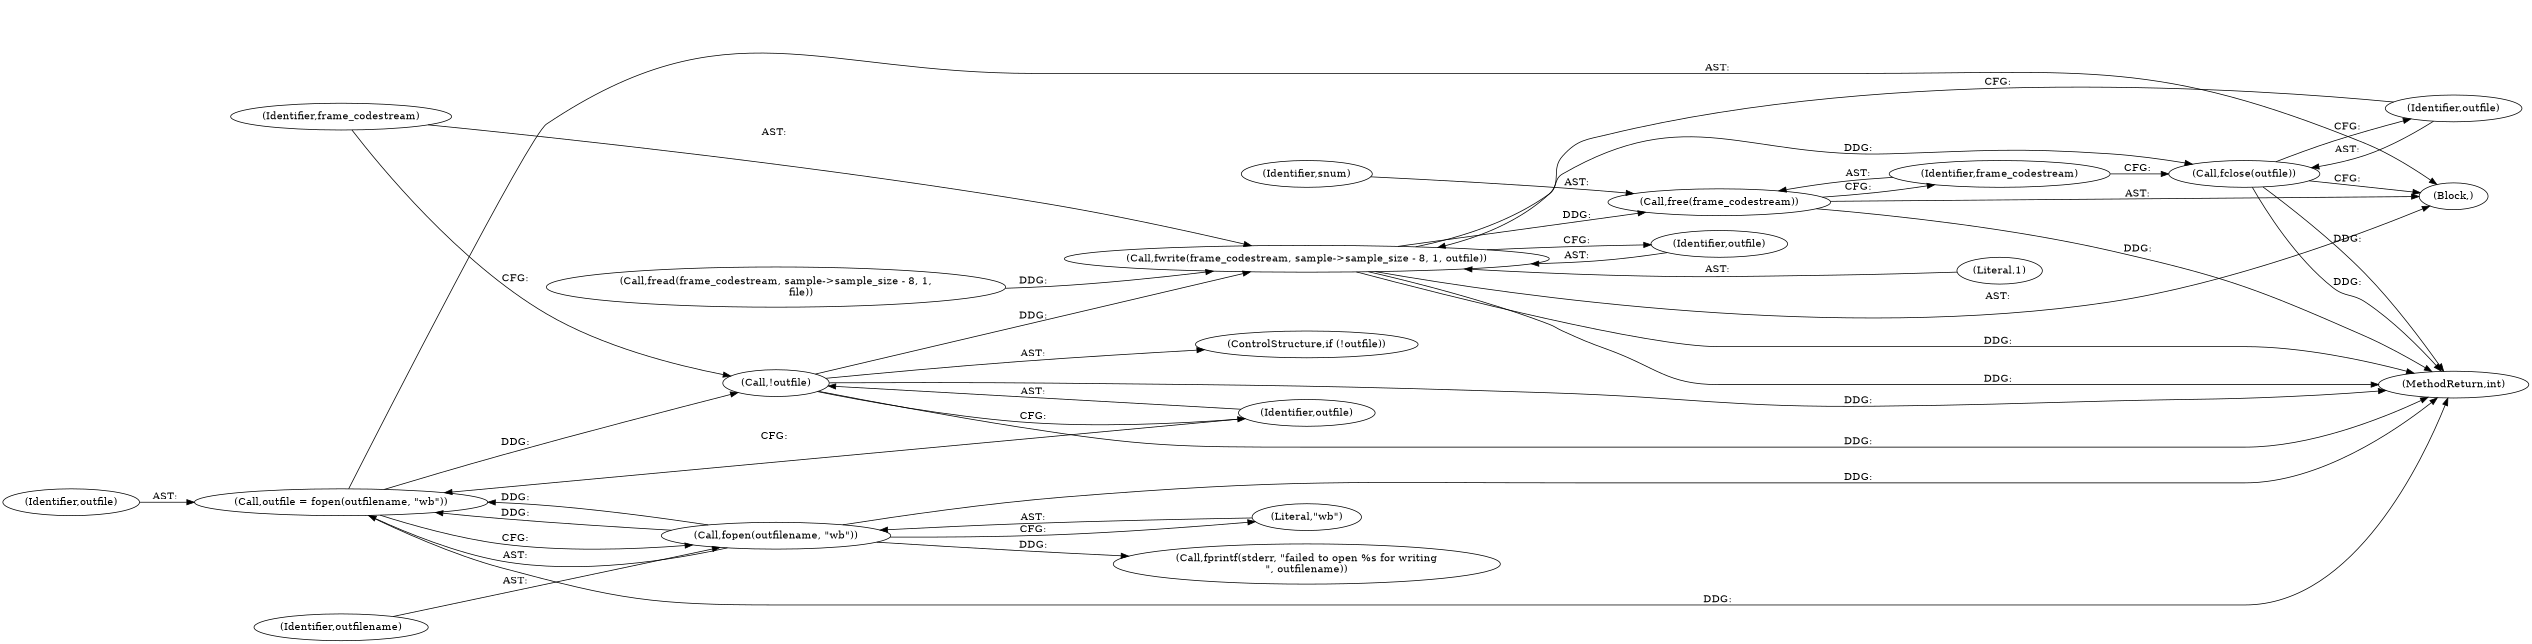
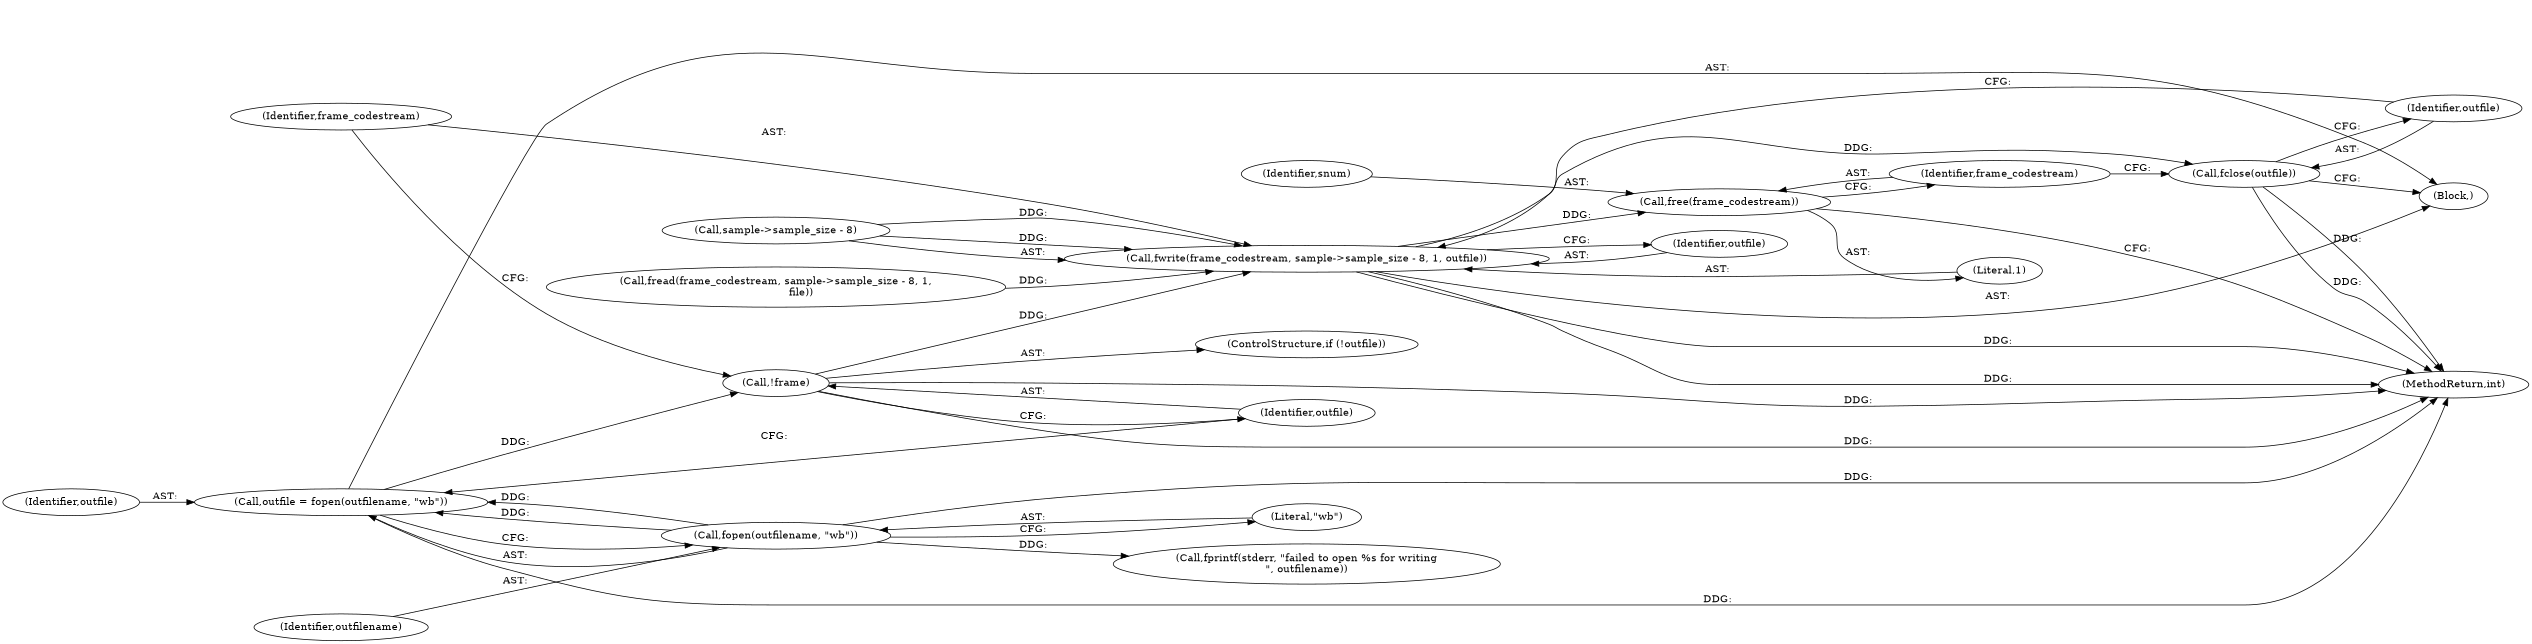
  digraph {
    rankdir=LR
    n1 [label="(Call,outfile = fopen(outfilename, \"wb\"))"]
    n2 [label="(Call,fopen(outfilename, \"wb\"))"]
-   n3 [label="(Call,!outfile)"]
+   n3 [label="(Call,!frame)"]
    n4 [label="(Block,)"]
    n5 [label="(MethodReturn,int)"]
    n6 [label="(Literal,\"wb\")"]
    n7 [label="(Call,fprintf(stderr, \"failed to open %s for writing\n\", outfilename))"]
    n8 [label="(Call,fwrite(frame_codestream, sample->sample_size - 8, 1, outfile))"]
    n9 [label="(Identifier,outfile)"]
    n10 [label="(ControlStructure,if (!outfile))"]
    n11 [label="(Call,fclose(outfile))"]
    n12 [label="(Call,free(frame_codestream))"]
    n13 [label="(Identifier,outfile)"]
    n14 [label="(Identifier,outfile)"]
    n15 [label="(Identifier,frame_codestream)"]
    n16 [label="(Call,fread(frame_codestream, sample->sample_size - 8, 1,\n               file))"]
    n17 [label="(Identifier,frame_codestream)"]
    n18 [label="(Identifier,snum)"]
    n19 [label="(Identifier,outfile)"]
+   n20 [label="(Call,sample->sample_size - 8)"]
    n21 [label="(Literal,1)"]
    n22 [label="(Identifier,outfilename)"]
    n1 -> n2 [label="CFG: "]
    n1 -> n3 [label="DDG: "]
    n1 -> n4 [label="AST: "]
    n1 -> n5 [label="DDG: "]
    n2 -> n1 [label="AST: "]
    n2 -> n1 [label="DDG: "]
    n2 -> n1 [label="DDG: "]
    n2 -> n5 [label="DDG: "]
    n2 -> n6 [label="CFG: "]
    n2 -> n7 [label="DDG: "]
    n3 -> n5 [label="DDG: "]
    n3 -> n5 [label="DDG: "]
    n3 -> n8 [label="DDG: "]
    n3 -> n9 [label="CFG: "]
    n3 -> n10 [label="AST: "]
    n6 -> n2 [label="AST: "]
    n8 -> n4 [label="AST: "]
    n8 -> n5 [label="DDG: "]
    n8 -> n5 [label="DDG: "]
    n8 -> n11 [label="DDG: "]
    n8 -> n12 [label="DDG: "]
    n8 -> n13 [label="CFG: "]
    n9 -> n1 [label="CFG: "]
    n9 -> n3 [label="AST: "]
    n11 -> n4 [label="CFG: "]
    n11 -> n5 [label="DDG: "]
    n11 -> n5 [label="DDG: "]
    n11 -> n14 [label="CFG: "]
-   n12 -> n4 [label="AST: "]
-   n12 -> n5 [label="DDG: "]
+   n12 -> n21 [label="AST: "]
+   n12 -> n5 [label="CFG: "]
    n12 -> n15 [label="CFG: "]
    n13 -> n8 [label="AST: "]
    n14 -> n8 [label="CFG: "]
    n14 -> n11 [label="AST: "]
    n15 -> n11 [label="CFG: "]
    n15 -> n12 [label="AST: "]
    n16 -> n8 [label="DDG: "]
    n17 -> n3 [label="CFG: "]
    n17 -> n8 [label="AST: "]
    n18 -> n12 [label="AST: "]
    n19 -> n1 [label="AST: "]
+   n20 -> n8 [label="AST: "]
+   n20 -> n8 [label="DDG: "]
+   n20 -> n8 [label="DDG: "]
    n21 -> n8 [label="AST: "]
    n22 -> n2 [label="AST: "]
  }
